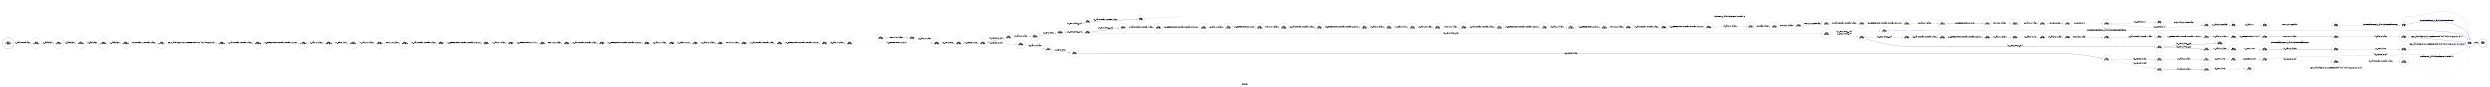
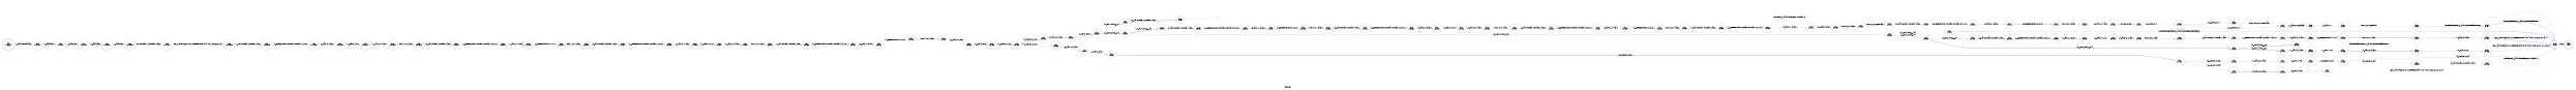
  digraph {
    label=rdpdr_process
    rankdir=LR
    node [shape=circle]
    edge [style=solid]
    n1 [label="N49206\n(rp:0, ep:0)\nexit" shape=doublecircle]
    n2 [label="N49207\n(rp:113, ep:113)\nentry" shape=doublecircle]
    n3 [label="N49209\n(rp:112, ep:112)"]
    n4 [label="N49210\n(rp:111, ep:111)"]
    n5 [label="N49211\n(rp:110, ep:110)"]
    n6 [label="N49212\n(rp:109, ep:109)"]
    n7 [label="N49213\n(rp:108, ep:108)"]
    n8 [label="N49219\n(rp:107, ep:107)"]
    n9 [label="N49220\n(rp:106, ep:106)"]
    n10 [label="N49221\n(rp:105, ep:105)"]
    n11 [label="N49222\n(rp:104, ep:104)"]
    n12 [label="N49223\n(rp:103, ep:103)"]
    n13 [label="N49224\n(rp:102, ep:102)"]
    n14 [label="N49225\n(rp:101, ep:101)"]
    n15 [label="N49226\n(rp:100, ep:100)"]
    n16 [label="N49227\n(rp:99, ep:99)"]
    n17 [label="N49228\n(rp:98, ep:98)"]
    n18 [label="N49229\n(rp:97, ep:97)"]
    n19 [label="N49230\n(rp:96, ep:96)"]
    n20 [label="N49231\n(rp:95, ep:95)"]
    n21 [label="N49232\n(rp:94, ep:94)"]
    n22 [label="N49233\n(rp:93, ep:93)"]
    n23 [label="N49234\n(rp:92, ep:92)"]
    n24 [label="N49235\n(rp:91, ep:91)"]
    n25 [label="N49236\n(rp:90, ep:90)"]
    n26 [label="N49237\n(rp:89, ep:89)"]
    n27 [label="N49238\n(rp:88, ep:88)"]
    n28 [label="N49239\n(rp:87, ep:87)"]
    n29 [label="N49240\n(rp:86, ep:86)"]
    n30 [label="N49241\n(rp:85, ep:85)"]
    n31 [label="N49242\n(rp:84, ep:84)"]
    n32 [label="N49243\n(rp:83, ep:83)"]
    n33 [label="N49244\n(rp:82, ep:82)"]
    n34 [label="N49245\n(rp:81, ep:81)"]
    n35 [label="N49334\n(rp:67, ep:67)"]
    n36 [label="N49335\n(rp:80, ep:80)"]
    n37 [label="N49247\n(rp:66, ep:66)"]
    n38 [label="N49317\n(rp:79, ep:79)"]
    n39 [label="N49248\n(rp:65, ep:65)"]
    n40 [label="N49318\n(rp:78, ep:78)"]
    n41 [label="N49336\n(rp:3, ep:3)"]
    n42 [label="N49337\n(rp:64, ep:64)"]
    n43 [label="N49250\n(rp:2, ep:2)"]
    n44 [label="N49338\n(rp:40, ep:40)"]
    n45 [label="N49339\n(rp:63, ep:63)"]
    n46 [label="N49333\n(rp:1, ep:1)"]
    n47 [label="N49253\n(rp:39, ep:39)"]
    n48 [label="N49340\n(rp:41, ep:41)"]
    n49 [label="N49341\n(rp:62, ep:62)"]
    n50 [label="N49254\n(rp:38, ep:38)"]
    n51 [label="N49255\n(rp:37, ep:37)"]
    n52 [label="N49256\n(rp:36, ep:36)"]
    n53 [label="N49257\n(rp:35, ep:35)"]
    n54 [label="N49258\n(rp:34, ep:34)"]
    n55 [label="N49259\n(rp:33, ep:33)"]
    n56 [label="N49260\n(rp:32, ep:32)"]
    n57 [label="N49261\n(rp:31, ep:31)"]
    n58 [label="N49262\n(rp:30, ep:30)"]
    n59 [label="N49263\n(rp:29, ep:29)"]
    n60 [label="N49264\n(rp:28, ep:28)"]
    n61 [label="N49265\n(rp:27, ep:27)"]
    n62 [label="N49266\n(rp:26, ep:26)"]
    n63 [label="N49267\n(rp:25, ep:25)"]
    n64 [label="N49268\n(rp:24, ep:24)"]
    n65 [label="N49269\n(rp:23, ep:23)"]
    n66 [label="N49270\n(rp:22, ep:22)"]
    n67 [label="N49271\n(rp:21, ep:21)"]
    n68 [label="N49272\n(rp:20, ep:20)"]
    n69 [label="N49273\n(rp:19, ep:19)"]
    n70 [label="N49274\n(rp:18, ep:18)"]
    n71 [label="N49275\n(rp:17, ep:17)"]
    n72 [label="N49276\n(rp:16, ep:16)"]
    n73 [label="N49277\n(rp:15, ep:15)"]
    n74 [label="N49278\n(rp:14, ep:14)"]
    n75 [label="N49279\n(rp:13, ep:13)"]
    n76 [label="N49280\n(rp:12, ep:12)"]
    n77 [label="N49281\n(rp:11, ep:11)"]
    n78 [label="N49282\n(rp:10, ep:10)"]
    n79 [label="N49346\n(rp:9, ep:9)"]
    n80 [label="N49285\n(rp:8, ep:8)"]
    n81 [label="N49286\n(rp:7, ep:7)"]
    n82 [label="N49287\n(rp:6, ep:6)"]
    n83 [label="N49288\n(rp:5, ep:5)"]
    n84 [label="N49289\n(rp:4, ep:4)"]
    n85 [label="N49294\n(rp:53, ep:53)"]
    n86 [label="N49295\n(rp:52, ep:52)"]
    n87 [label="N49296\n(rp:51, ep:51)"]
    n88 [label="N49297\n(rp:50, ep:50)"]
    n89 [label="N49298\n(rp:49, ep:49)"]
    n90 [label="N49299\n(rp:48, ep:48)"]
    n91 [label="N49300\n(rp:47, ep:47)"]
    n92 [label="N49301\n(rp:46, ep:46)"]
    n93 [label="N49302\n(rp:45, ep:45)"]
    n94 [label="N49303\n(rp:44, ep:44)"]
    n95 [label="N49304\n(rp:43, ep:43)"]
    n96 [label="N49305\n(rp:42, ep:42)"]
    n97 [label="N49310\n(rp:59, ep:59)"]
    n98 [label="N49311\n(rp:58, ep:58)"]
    n99 [label="N49312\n(rp:57, ep:57)"]
    n100 [label="N49313\n(rp:56, ep:56)"]
    n101 [label="N49319\n(rp:77, ep:77)"]
    n102 [label="N49348\n(rp:73, ep:73)"]
    n103 [label="N49349\n(rp:76, ep:76)"]
    n104 [label="N49321\n(rp:72, ep:72)"]
    n105 [label="N49329\n(rp:75, ep:75)"]
    n106 [label="N49322\n(rp:71, ep:71)"]
    n107 [label="N49330\n(rp:74, ep:74)"]
    n108 [label="N49323\n(rp:70, ep:70)"]
    n109 [label="N49350\n(rp:69, ep:69)"]
    n110 [label="N49325\n(rp:68, ep:68)"]
    n111 [label="N49342\n(rp:54, ep:54)"]
    n112 [label="N49343\n(rp:61, ep:61)"]
    n113 [label="N49344\n(rp:55, ep:55)"]
    n114 [label="N49345\n(rp:60, ep:60)"]
    n2 -> n3 [label="%2 = alloca %struct.stream*, align 8" style=dotted]
    n3 -> n4 [label="%3 = alloca i32, align 4" style=dotted]
    n4 -> n5 [label="%4 = alloca i16, align 2"]
    n5 -> n6 [label="%5 = alloca i16, align 2" style=dotted]
    n6 -> n7 [label="%6 = alloca i16, align 2"]
    n7 -> n8 [label="store %struct.stream* %0, %struct.stream** %2, align 8"]
    n8 -> n9 [color=blue label="logger --@-- call void @logger(i32 4, i32 0, i8* getelementptr inbounds ([16 x i8], [16 x i8]* @.str.3.835, i32 0, i32 0))" style=dotted]
    n9 -> n10 [label="%7 = load %struct.stream*, %struct.stream** %2, align 8"]
    n10 -> n11 [label="%8 = getelementptr inbounds %struct.stream, %struct.stream* %7, i32 0, i32 0"]
    n11 -> n12 [label="%9 = load i8*, i8** %8, align 8"]
    n12 -> n13 [label="%10 = bitcast i8* %9 to i16*"]
    n13 -> n14 [label="%11 = load i16, i16* %10, align 2" style=dotted]
    n14 -> n15 [label="store i16 %11, i16* %5, align 2" style=bold]
    n15 -> n16 [label="%12 = load %struct.stream*, %struct.stream** %2, align 8" style=bold]
    n16 -> n17 [label="%13 = getelementptr inbounds %struct.stream, %struct.stream* %12, i32 0, i32 0" style=bold]
    n17 -> n18 [label="%14 = load i8*, i8** %13, align 8" style=dotted]
    n18 -> n19 [label="%15 = getelementptr inbounds i8, i8* %14, i64 2" style=dotted]
    n19 -> n20 [label="store i8* %15, i8** %13, align 8" style=bold]
    n20 -> n21 [label="%16 = load %struct.stream*, %struct.stream** %2, align 8" style=bold]
    n21 -> n22 [label="%17 = getelementptr inbounds %struct.stream, %struct.stream* %16, i32 0, i32 0"]
    n22 -> n23 [label="%18 = load i8*, i8** %17, align 8"]
    n23 -> n24 [label="%19 = bitcast i8* %18 to i16*" style=bold]
    n24 -> n25 [label="%20 = load i16, i16* %19, align 2" style=bold]
    n25 -> n26 [label="store i16 %20, i16* %6, align 2" style=dotted]
    n26 -> n27 [label="%21 = load %struct.stream*, %struct.stream** %2, align 8" style=bold]
    n27 -> n28 [label="%22 = getelementptr inbounds %struct.stream, %struct.stream* %21, i32 0, i32 0" style=dotted]
    n28 -> n29 [label="%23 = load i8*, i8** %22, align 8" style=dotted]
-   n29 -> n32 [label="%24 = getelementptr inbounds i8, i8* %23, i64 2" style=dotted]
+   n29 -> n30 [label="%24 = getelementptr inbounds i8, i8* %23, i64 2" style=dotted]
    n30 -> n31 [label="store i8* %24, i8** %22, align 8" style=bold]
    n31 -> n32 [label="%25 = load i16, i16* %5, align 2" style=dotted]
    n32 -> n33 [label="%26 = zext i16 %25 to i32" style=bold]
    n33 -> n34 [label="%27 = icmp eq i32 %26, 17522" style=bold]
    n34 -> n35 [label="[%27 = icmp eq i32 %26, 17522]" style=bold]
    n34 -> n36 [label="[!(%27 = icmp eq i32 %26, 17522)]"]
    n35 -> n37 [label="%29 = load i16, i16* %6, align 2"]
    n36 -> n38 [label="%83 = load i16, i16* %5, align 2"]
    n37 -> n39 [label="%30 = zext i16 %29 to i32" style=bold]
    n38 -> n40 [label="%84 = zext i16 %83 to i32" style=bold]
    n39 -> n41 [label="[%30 = zext i16 %29 to i32==18770]"]
    n39 -> n42 [label="[%30 = zext i16 %29 to i32!=18770]" style=bold]
    n40 -> n101 [label="%85 = icmp eq i32 %84, 20562" style=bold]
    n41 -> n43 [label="%32 = load %struct.stream*, %struct.stream** %2, align 8" style=bold]
    n42 -> n44 [label="[%30 = zext i16 %29 to i32==18798]" style=bold]
    n42 -> n45 [label="[%30 = zext i16 %29 to i32!=18798]"]
    n43 -> n46 [color=blue label="rdpdr_process_irp --@-- call void @rdpdr_process_irp(%struct.stream* %32)"]
    n44 -> n47 [label="%34 = load %struct.stream*, %struct.stream** %2, align 8"]
    n45 -> n48 [label="[%30 = zext i16 %29 to i32==17219]" style=dotted]
    n45 -> n49 [label="[%30 = zext i16 %29 to i32!=17219]" style=dotted]
    n46 -> n1 [label="ret void" style=bold]
    n47 -> n50 [label="%35 = getelementptr inbounds %struct.stream, %struct.stream* %34, i32 0, i32 0" style=bold]
    n48 -> n46 [color=blue label="rdpdr_send_client_device_list_announce --@-- call void @rdpdr_send_client_device_list_announce()" style=bold]
    n49 -> n111 [label="[%30 = zext i16 %29 to i32==25714]"]
    n49 -> n112 [label="[%30 = zext i16 %29 to i32!=25714]" style=bold]
    n50 -> n51 [label="%36 = load i8*, i8** %35, align 8"]
    n51 -> n52 [label="%37 = getelementptr inbounds i8, i8* %36, i64 2" style=bold]
    n52 -> n53 [label="store i8* %37, i8** %35, align 8" style=dotted]
    n53 -> n54 [label="%38 = load %struct.stream*, %struct.stream** %2, align 8" style=bold]
    n54 -> n55 [label="%39 = getelementptr inbounds %struct.stream, %struct.stream* %38, i32 0, i32 0" style=bold]
    n55 -> n56 [label="%40 = load i8*, i8** %39, align 8"]
    n56 -> n57 [label="%41 = bitcast i8* %40 to i16*" style=bold]
    n57 -> n58 [label="%42 = load i16, i16* %41, align 2"]
    n58 -> n59 [label="store i16 %42, i16* %4, align 2" style=dotted]
    n59 -> n60 [label="%43 = load %struct.stream*, %struct.stream** %2, align 8"]
    n60 -> n61 [label="%44 = getelementptr inbounds %struct.stream, %struct.stream* %43, i32 0, i32 0"]
    n61 -> n62 [label="%45 = load i8*, i8** %44, align 8" style=dotted]
    n62 -> n63 [label="%46 = getelementptr inbounds i8, i8* %45, i64 2" style=bold]
    n63 -> n64 [label="store i8* %46, i8** %44, align 8" style=bold]
    n64 -> n65 [label="%47 = load %struct.stream*, %struct.stream** %2, align 8"]
    n65 -> n66 [label="%48 = getelementptr inbounds %struct.stream, %struct.stream* %47, i32 0, i32 0"]
    n66 -> n67 [label="%49 = load i8*, i8** %48, align 8"]
    n67 -> n68 [label="%50 = bitcast i8* %49 to i32*" style=bold]
    n68 -> n69 [label="store i8* %55, i8** %53, align 8"]
    n69 -> n70 [label="store i32 %51, i32* @g_client_id, align 4"]
    n70 -> n71 [label="%52 = load %struct.stream*, %struct.stream** %2, align 8"]
    n71 -> n72 [label="%53 = getelementptr inbounds %struct.stream, %struct.stream* %52, i32 0, i32 0" style=dotted]
    n72 -> n73 [label="%55 = load i8*, i8** %53, align 8"]
    n73 -> n74 [label="%55 = getelementptr inbounds i8, i8* %54, i64 4" style=bold]
    n74 -> n75 [label="store i8* %55, i8** %53, align 8" style=dotted]
    n75 -> n76 [label="%56 = load i16, i16* %4, align 2" style=dotted]
    n76 -> n77 [label="%57 = zext i16 %56 to i32" style=bold]
    n77 -> n78 [label="%58 = icmp slt i32 %57, 12" style=dotted]
    n78 -> n79 [label="[%58 = icmp slt i32 %57, 12]"]
    n78 -> n80 [label="[!(%58 = icmp slt i32 %57, 12)]"]
    n79 -> n80 [label="store i32 -2124491875, i32* @g_client_id, align 4" style=dotted]
    n80 -> n81 [label="%61 = load i32, i32* @g_epoch, align 4"]
    n81 -> n82 [label="%62 = add i32 %61, 1" style=dotted]
    n82 -> n83 [label="store i32 %62, i32* @g_epoch, align 4" style=dotted]
    n83 -> n84 [color=blue label="rdpdr_send_client_announce_reply --@-- call void @rdpdr_send_client_announce_reply()" style=bold]
    n84 -> n46 [color=blue label="rdpdr_send_client_name_request --@-- call void @rdpdr_send_client_name_request()" style=bold]
    n85 -> n86 [label="%66 = getelementptr inbounds %struct.stream, %struct.stream* %65, i32 0, i32 0" style=bold]
    n86 -> n87 [color=blue label="%67 = load i8*, i8** %66, align 8" style=bold]
    n87 -> n88 [label="%68 = bitcast i8* %67 to i32*" style=dotted]
    n88 -> n89 [label="%69 = load i32, i32* %68, align 4" style=dotted]
    n89 -> n90 [label="store i32 %69, i32* %3, align 4" style=bold]
    n90 -> n91 [label="%70 = load %struct.stream*, %struct.stream** %2, align 8"]
    n91 -> n92 [label="%71 = getelementptr inbounds %struct.stream, %struct.stream* %70, i32 0, i32 0" style=dotted]
    n92 -> n93 [label="%72 = load i8*, i8** %71, align 8" style=bold]
    n93 -> n94 [label="%73 = getelementptr inbounds i8, i8* %72, i64 4" style=dotted]
    n94 -> n95 [label="store i8* %73, i8** %71, align 8" style=bold]
    n95 -> n96 [label="%74 = load i32, i32* %3, align 4"]
    n96 -> n46 [color=blue label="logger --@-- call void @logger(i32 4, i32 0, i8* getelementptr inbounds ([49 x i8], [49 x i8]* @.str.4.836, i32 0, i32 0), i32 %74)" style=bold]
    n97 -> n98 [label="%78 = zext i16 %77 to i32" style=dotted]
    n98 -> n99 [label="%79 = load i16, i16* %5, align 2" style=bold]
    n99 -> n100 [label="%80 = zext i16 %79 to i32"]
    n100 -> n46 [color=blue label="logger --@-- call void @logger(i32 4, i32 0, i8* getelementptr inbounds ([46 x i8], [46 x i8]* @.str.5.837, i32 0, i32 0), i32 %78, i32 %80)"]
    n101 -> n102 [label="[%85 = icmp eq i32 %84, 20562]"]
    n101 -> n103 [label="[!(%85 = icmp eq i32 %84, 20562)]"]
    n102 -> n104 [label="%87 = load i16, i16* %6, align 2"]
    n103 -> n105 [label="%94 = load i16, i16* %5, align 2" style=bold]
    n104 -> n106 [label="%88 = zext i16 %87 to i32" style=dotted]
    n105 -> n107 [label="%95 = zext i16 %94 to i32"]
    n106 -> n108 [label="%89 = icmp eq i32 %88, 20547"]
    n107 -> n46 [color=blue label="logger --@-- call void @logger(i32 4, i32 2, i8* getelementptr inbounds ([42 x i8], [42 x i8]* @.str.6.838, i32 0, i32 0), i32 %95)" style=dotted]
    n108 -> n46 [label="[!(%89 = icmp eq i32 %88, 20547)]"]
    n108 -> n109 [label="[%89 = icmp eq i32 %88, 20547]" style=dotted]
    n109 -> n110 [label="%91 = load %struct.stream*, %struct.stream** %2, align 8"]
    n110 -> n46 [color=blue label="printercache_process --@-- call void @printercache_process(%struct.stream* %91)" style=dotted]
    n111 -> n85 [label="%65 = load %struct.stream*, %struct.stream** %2, align 8"]
    n112 -> n113 [label="[%30 = zext i16 %29 to i32==21328]" style=bold]
    n112 -> n114 [label="[%30 = zext i16 %29 to i32!=21328]" style=bold]
    n113 -> n46 [color=blue label="rdpdr_send_client_capability_response --@-- call void @rdpdr_send_client_capability_response()" style=dotted]
    n114 -> n97 [label="%77 = load i16, i16* %6, align 2"]
  }
